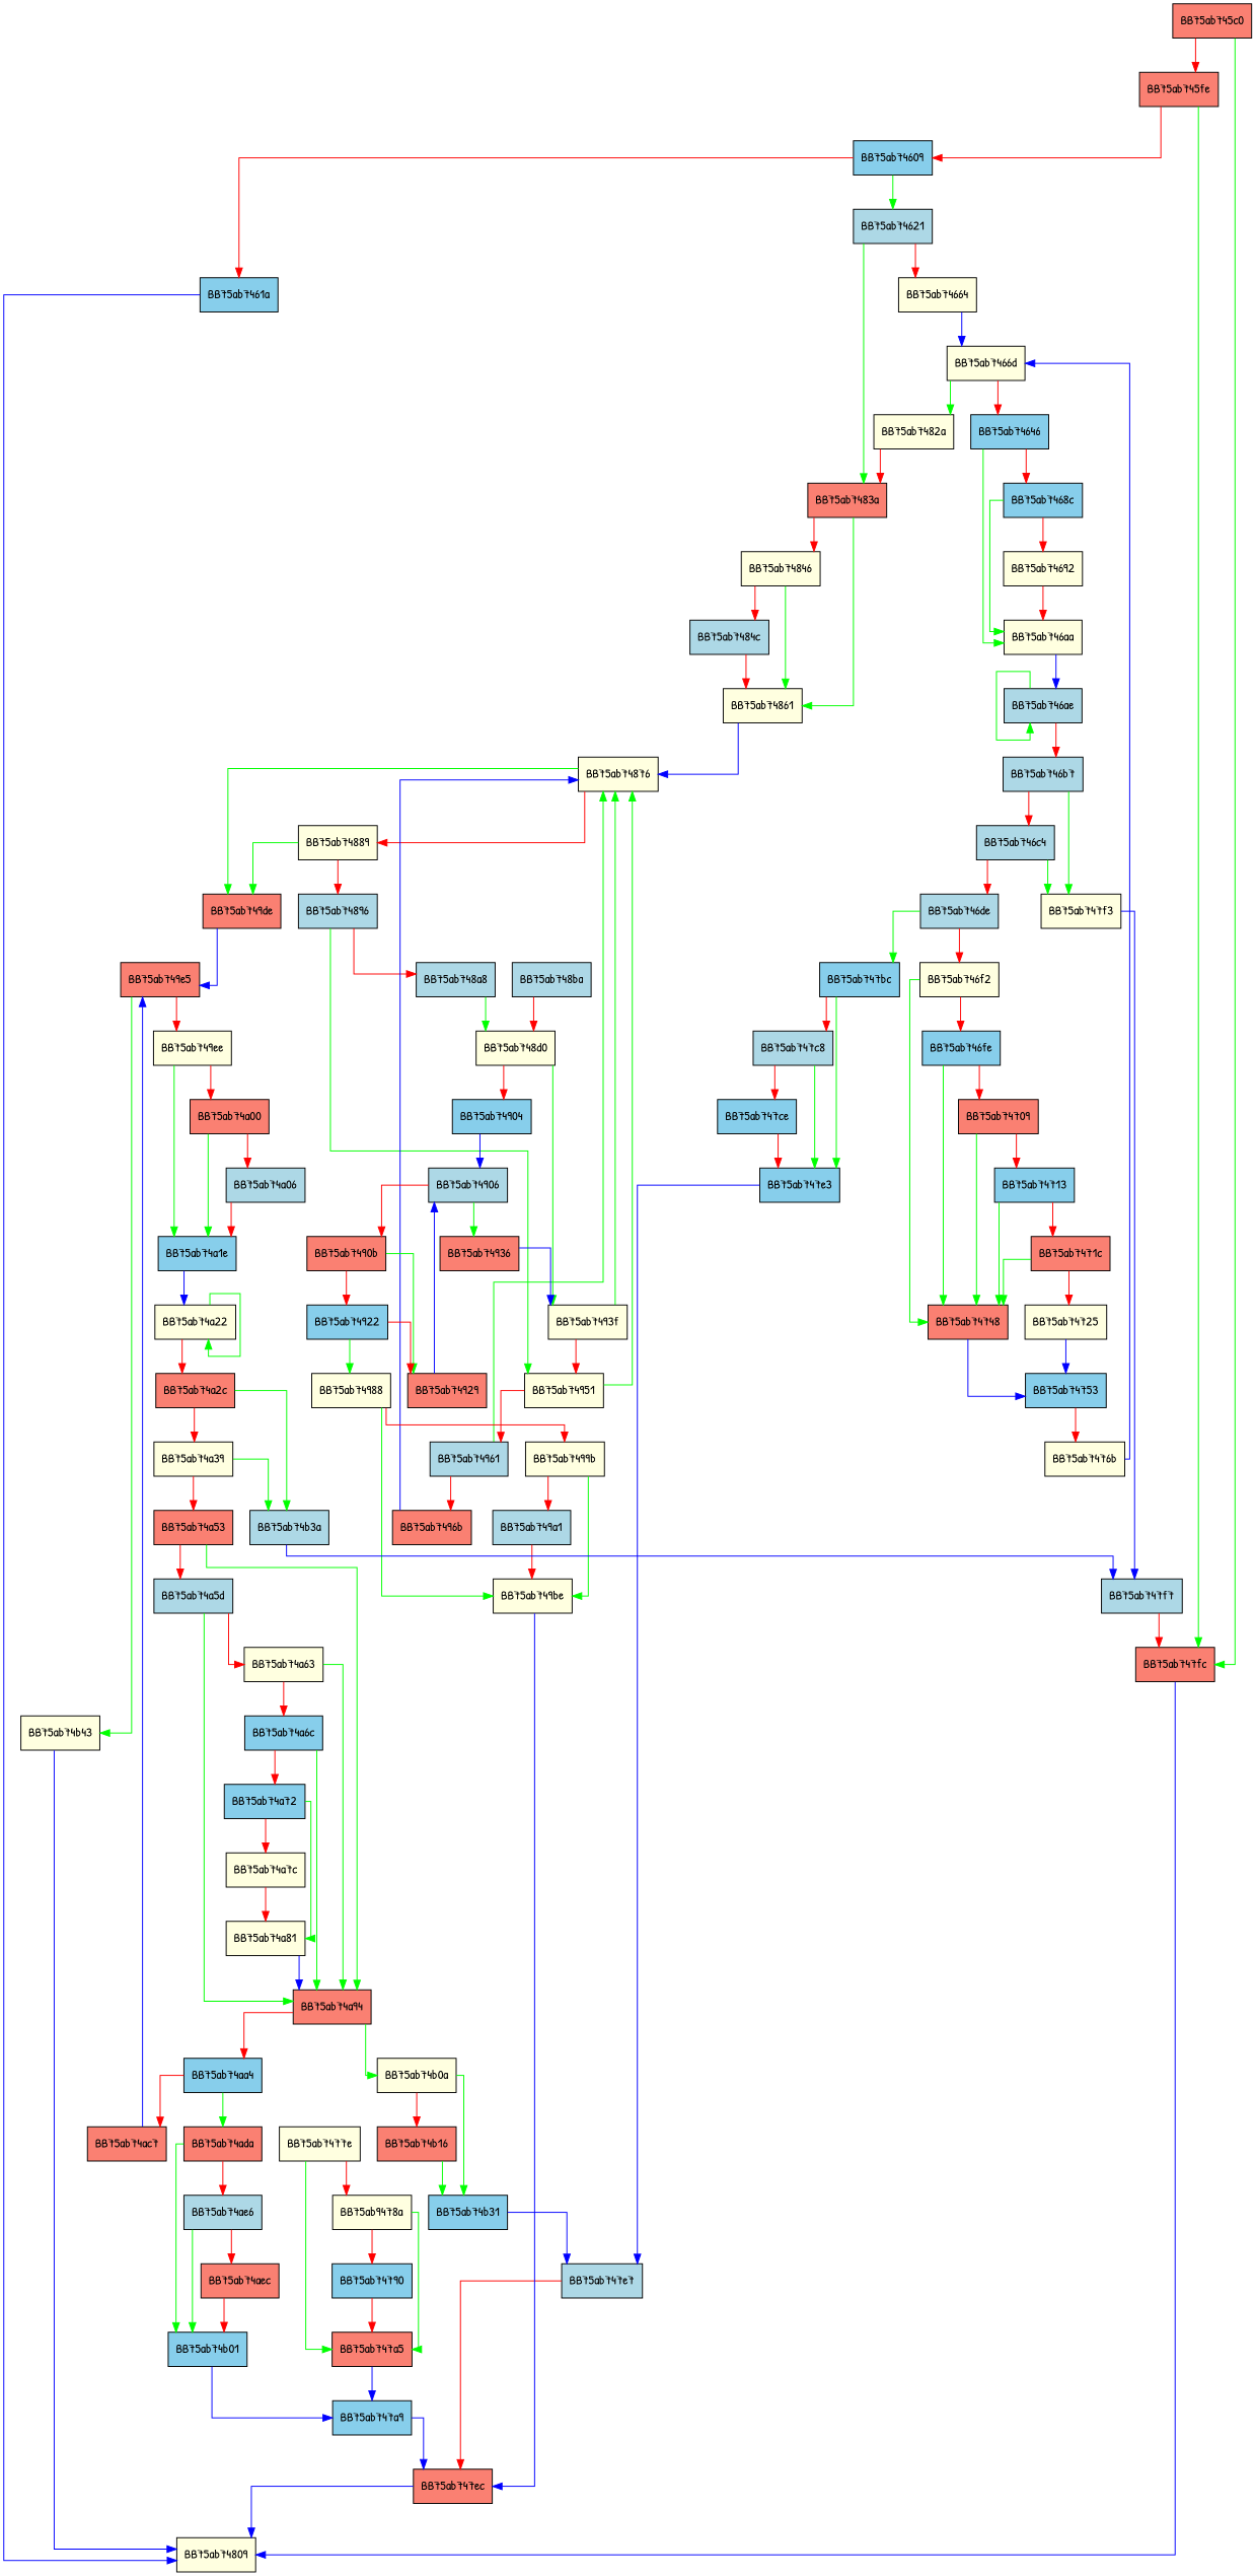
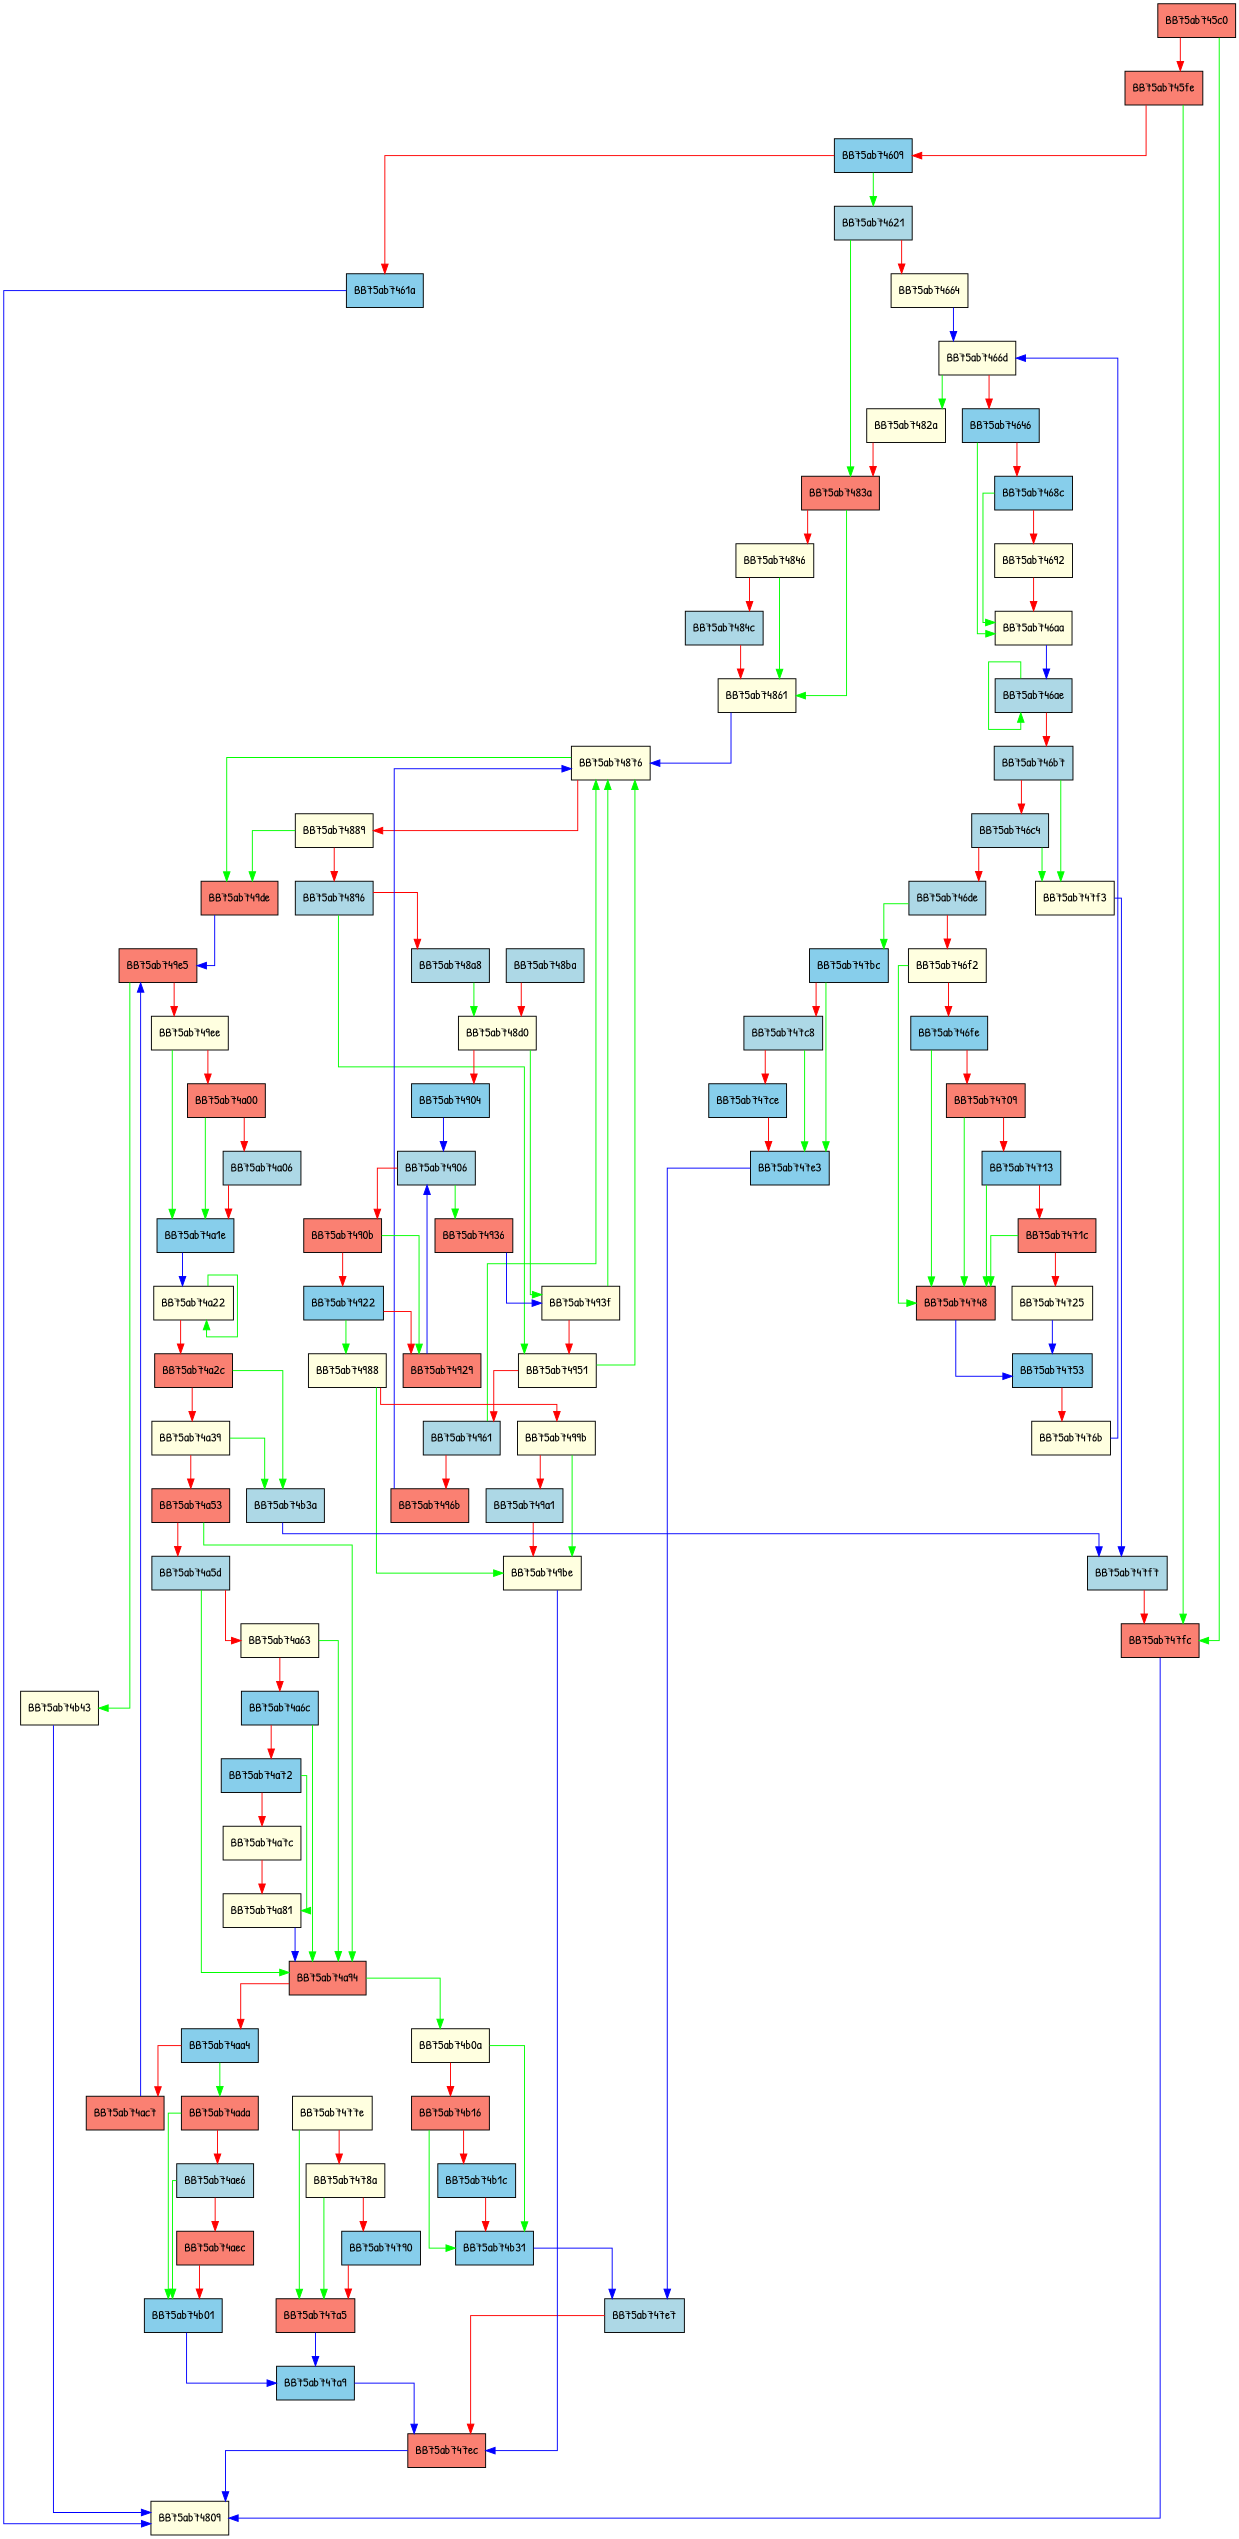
  digraph {
    fontname="Patrick Hand"
    splines=ortho
    node [fillcolor=lightyellow fontname="Patrick Hand" shape=box style=filled]
    edge [color=red fontname="Patrick Hand"]
    BB75ab745c0 [fillcolor=salmon]
    BB75ab747fc [fillcolor=salmon]
    BB75ab745fe [fillcolor=salmon]
    BB75ab74809
    BB75ab74609 [fillcolor=skyblue]
    BB75ab74621 [fillcolor=lightblue]
    BB75ab7461a [fillcolor=skyblue]
    BB75ab7483a [fillcolor=salmon]
    BB75ab74664
    BB75ab74861
    BB75ab74846
    BB75ab7466d
    BB75ab74876
    BB75ab7484c [fillcolor=lightblue]
    BB75ab7482a
    n16 [fillcolor=skyblue label=BB75ab74646]
    BB75ab746aa
    BB75ab7468c [fillcolor=skyblue]
    BB75ab746ae [fillcolor=lightblue]
    BB75ab74692
    BB75ab746b7 [fillcolor=lightblue]
    BB75ab747f3
    BB75ab746c4 [fillcolor=lightblue]
    BB75ab747f7 [fillcolor=lightblue]
    BB75ab746de [fillcolor=lightblue]
    BB75ab747bc [fillcolor=skyblue]
    BB75ab746f2
    BB75ab747e3 [fillcolor=skyblue]
    BB75ab747c8 [fillcolor=lightblue]
    BB75ab74748 [fillcolor=salmon]
    BB75ab746fe [fillcolor=skyblue]
    BB75ab747e7 [fillcolor=lightblue]
    BB75ab747ce [fillcolor=skyblue]
    BB75ab74753 [fillcolor=skyblue]
    BB75ab74709 [fillcolor=salmon]
    BB75ab7476b
    BB75ab74713 [fillcolor=skyblue]
    BB75ab7471c [fillcolor=salmon]
    BB75ab74725
    BB75ab747a5 [fillcolor=salmon]
    BB75ab7477e
-   BB75ab7478a [label=BB75ab9478a]
+   BB75ab7478a
    BB75ab747a9 [fillcolor=skyblue]
    BB75ab74790 [fillcolor=skyblue]
    BB75ab747ec [fillcolor=salmon]
    BB75ab749de [fillcolor=salmon]
    BB75ab74889
    BB75ab749e5 [fillcolor=salmon]
    BB75ab74896 [fillcolor=lightblue]
    BB75ab74b43
    BB75ab749ee
    BB75ab74951
    BB75ab748a8 [fillcolor=lightblue]
    BB75ab74961 [fillcolor=lightblue]
    BB75ab748d0
    BB75ab7496b [fillcolor=salmon]
    BB75ab7493f
    BB75ab74904 [fillcolor=skyblue]
    BB75ab74906 [fillcolor=lightblue]
    BB75ab748ba [fillcolor=lightblue]
    BB75ab74936 [fillcolor=salmon]
    BB75ab7490b [fillcolor=salmon]
    BB75ab74929 [fillcolor=salmon]
    BB75ab74922 [fillcolor=skyblue]
    BB75ab74988
    BB75ab749be
    BB75ab7499b
    BB75ab749a1 [fillcolor=lightblue]
    BB75ab74a1e [fillcolor=skyblue]
    BB75ab74a00 [fillcolor=salmon]
    BB75ab74a22
    BB75ab74a06 [fillcolor=lightblue]
    BB75ab74a2c [fillcolor=salmon]
    BB75ab74b3a [fillcolor=lightblue]
    BB75ab74a39
    BB75ab74a53 [fillcolor=salmon]
    BB75ab74a94 [fillcolor=salmon]
    BB75ab74a5d [fillcolor=lightblue]
    BB75ab74b0a
    BB75ab74aa4 [fillcolor=skyblue]
    BB75ab74a63
    BB75ab74b31 [fillcolor=skyblue]
    BB75ab74b16 [fillcolor=salmon]
    BB75ab74ada [fillcolor=salmon]
    BB75ab74ac7 [fillcolor=salmon]
    BB75ab74a6c [fillcolor=skyblue]
    BB75ab74a72 [fillcolor=skyblue]
    BB75ab74a81
    BB75ab74a7c
+   BB75ab74b1c [fillcolor=skyblue]
    BB75ab74b01 [fillcolor=skyblue]
    BB75ab74ae6 [fillcolor=lightblue]
    BB75ab74aec [fillcolor=salmon]
    BB75ab745c0 -> BB75ab747fc [color=green]
    BB75ab745c0 -> BB75ab745fe
    BB75ab747fc -> BB75ab74809 [color=blue]
    BB75ab745fe -> BB75ab747fc [color=green]
    BB75ab745fe -> BB75ab74609
    BB75ab74609 -> BB75ab74621 [color=green]
    BB75ab74609 -> BB75ab7461a
    BB75ab74621 -> BB75ab7483a [color=green]
    BB75ab74621 -> BB75ab74664
    BB75ab7461a -> BB75ab74809 [color=blue]
    BB75ab7483a -> BB75ab74861 [color=green]
    BB75ab7483a -> BB75ab74846
    BB75ab74664 -> BB75ab7466d [color=blue]
    BB75ab74861 -> BB75ab74876 [color=blue]
    BB75ab74846 -> BB75ab74861 [color=green]
    BB75ab74846 -> BB75ab7484c
    BB75ab7466d -> BB75ab7482a [color=green]
    BB75ab7466d -> n16
    BB75ab74876 -> BB75ab749de [color=green]
    BB75ab74876 -> BB75ab74889
    BB75ab7484c -> BB75ab74861
    BB75ab7482a -> BB75ab7483a
    n16 -> BB75ab746aa [color=green]
    n16 -> BB75ab7468c
    BB75ab746aa -> BB75ab746ae [color=blue]
    BB75ab7468c -> BB75ab746aa [color=green]
    BB75ab7468c -> BB75ab74692
    BB75ab746ae -> BB75ab746ae [color=green]
    BB75ab746ae -> BB75ab746b7
    BB75ab74692 -> BB75ab746aa
    BB75ab746b7 -> BB75ab747f3 [color=green]
    BB75ab746b7 -> BB75ab746c4
    BB75ab747f3 -> BB75ab747f7 [color=blue]
    BB75ab746c4 -> BB75ab747f3 [color=green]
    BB75ab746c4 -> BB75ab746de
    BB75ab747f7 -> BB75ab747fc
    BB75ab746de -> BB75ab747bc [color=green]
    BB75ab746de -> BB75ab746f2
    BB75ab747bc -> BB75ab747e3 [color=green]
    BB75ab747bc -> BB75ab747c8
    BB75ab746f2 -> BB75ab74748 [color=green]
    BB75ab746f2 -> BB75ab746fe
    BB75ab747e3 -> BB75ab747e7 [color=blue]
    BB75ab747c8 -> BB75ab747e3 [color=green]
    BB75ab747c8 -> BB75ab747ce
    BB75ab74748 -> BB75ab74753 [color=blue]
    BB75ab746fe -> BB75ab74748 [color=green]
    BB75ab746fe -> BB75ab74709
    BB75ab747e7 -> BB75ab747ec
    BB75ab747ce -> BB75ab747e3
    BB75ab74753 -> BB75ab7476b
    BB75ab74709 -> BB75ab74748 [color=green]
    BB75ab74709 -> BB75ab74713
    BB75ab7476b -> BB75ab7466d [color=blue]
    BB75ab74713 -> BB75ab74748 [color=green]
    BB75ab74713 -> BB75ab7471c
    BB75ab7471c -> BB75ab74748 [color=green]
    BB75ab7471c -> BB75ab74725
    BB75ab74725 -> BB75ab74753 [color=blue]
    BB75ab747a5 -> BB75ab747a9 [color=blue]
    BB75ab7477e -> BB75ab747a5 [color=green]
    BB75ab7477e -> BB75ab7478a
    BB75ab7478a -> BB75ab747a5 [color=green]
    BB75ab7478a -> BB75ab74790
    BB75ab747a9 -> BB75ab747ec [color=blue]
    BB75ab74790 -> BB75ab747a5
    BB75ab747ec -> BB75ab74809 [color=blue]
    BB75ab749de -> BB75ab749e5 [color=blue]
    BB75ab74889 -> BB75ab749de [color=green]
    BB75ab74889 -> BB75ab74896
    BB75ab749e5 -> BB75ab74b43 [color=green]
    BB75ab749e5 -> BB75ab749ee
    BB75ab74896 -> BB75ab74951 [color=green]
    BB75ab74896 -> BB75ab748a8
    BB75ab74b43 -> BB75ab74809 [color=blue]
    BB75ab749ee -> BB75ab74a1e [color=green]
    BB75ab749ee -> BB75ab74a00
    BB75ab74951 -> BB75ab74876 [color=green]
    BB75ab74951 -> BB75ab74961
    BB75ab748a8 -> BB75ab748d0 [color=green]
    BB75ab74961 -> BB75ab74876 [color=green]
    BB75ab74961 -> BB75ab7496b
    BB75ab748d0 -> BB75ab7493f [color=green]
    BB75ab748d0 -> BB75ab74904
    BB75ab7496b -> BB75ab74876 [color=blue]
    BB75ab7493f -> BB75ab74876 [color=green]
    BB75ab7493f -> BB75ab74951
    BB75ab74904 -> BB75ab74906 [color=blue]
    BB75ab74906 -> BB75ab74936 [color=green]
    BB75ab74906 -> BB75ab7490b
    BB75ab748ba -> BB75ab748d0
    BB75ab74936 -> BB75ab7493f [color=blue]
    BB75ab7490b -> BB75ab74929 [color=green]
    BB75ab7490b -> BB75ab74922
    BB75ab74929 -> BB75ab74906 [color=blue]
    BB75ab74922 -> BB75ab74929
    BB75ab74922 -> BB75ab74988 [color=green]
    BB75ab74988 -> BB75ab749be [color=green]
    BB75ab74988 -> BB75ab7499b
    BB75ab749be -> BB75ab747ec [color=blue]
    BB75ab7499b -> BB75ab749be [color=green]
    BB75ab7499b -> BB75ab749a1
    BB75ab749a1 -> BB75ab749be
    BB75ab74a1e -> BB75ab74a22 [color=blue]
    BB75ab74a00 -> BB75ab74a1e [color=green]
    BB75ab74a00 -> BB75ab74a06
    BB75ab74a22 -> BB75ab74a22 [color=green]
    BB75ab74a22 -> BB75ab74a2c
    BB75ab74a06 -> BB75ab74a1e
    BB75ab74a2c -> BB75ab74b3a [color=green]
    BB75ab74a2c -> BB75ab74a39
    BB75ab74b3a -> BB75ab747f7 [color=blue]
    BB75ab74a39 -> BB75ab74b3a [color=green]
    BB75ab74a39 -> BB75ab74a53
    BB75ab74a53 -> BB75ab74a94 [color=green]
    BB75ab74a53 -> BB75ab74a5d
    BB75ab74a94 -> BB75ab74b0a [color=green]
    BB75ab74a94 -> BB75ab74aa4
    BB75ab74a5d -> BB75ab74a94 [color=green]
    BB75ab74a5d -> BB75ab74a63
    BB75ab74b0a -> BB75ab74b31 [color=green]
    BB75ab74b0a -> BB75ab74b16
    BB75ab74aa4 -> BB75ab74ada [color=green]
    BB75ab74aa4 -> BB75ab74ac7
    BB75ab74a63 -> BB75ab74a94 [color=green]
    BB75ab74a63 -> BB75ab74a6c
    BB75ab74b31 -> BB75ab747e7 [color=blue]
    BB75ab74b16 -> BB75ab74b31 [color=green]
+   BB75ab74b16 -> BB75ab74b1c
    BB75ab74ada -> BB75ab74b01 [color=green]
    BB75ab74ada -> BB75ab74ae6
    BB75ab74ac7 -> BB75ab749e5 [color=blue]
    BB75ab74a6c -> BB75ab74a94 [color=green]
    BB75ab74a6c -> BB75ab74a72
    BB75ab74a72 -> BB75ab74a81 [color=green]
    BB75ab74a72 -> BB75ab74a7c
    BB75ab74a81 -> BB75ab74a94 [color=blue]
    BB75ab74a7c -> BB75ab74a81
+   BB75ab74b1c -> BB75ab74b31
    BB75ab74b01 -> BB75ab747a9 [color=blue]
    BB75ab74ae6 -> BB75ab74b01 [color=green]
    BB75ab74ae6 -> BB75ab74aec
    BB75ab74aec -> BB75ab74b01
  }
